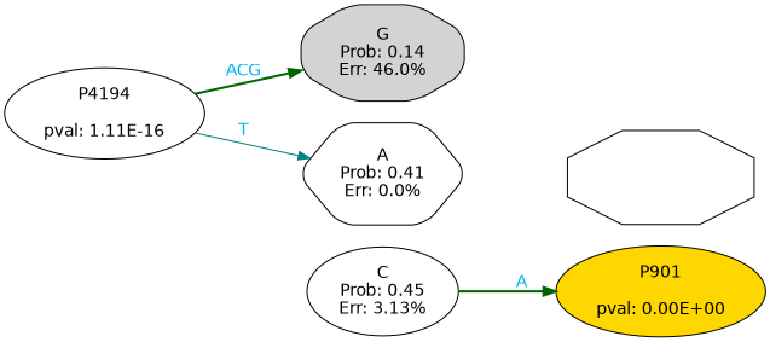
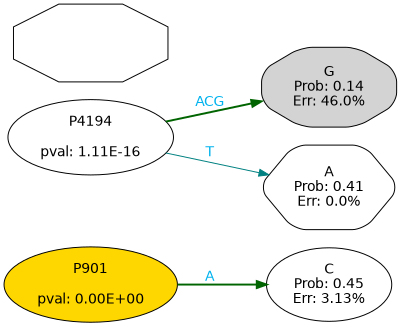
  digraph {
    rankdir=LR
    ranksep=equally
    splines=polylines
    node [color=black fillcolor=white fontname=helvetica shape=ellipse style="filled, rounded"]
    edge [color=darkgreen fontcolor=deepskyblue2 fontname=helvetica style=bold]
    n1 [label="C\nProb: 0.45\nErr: 3.13%"]
    n2 [fillcolor=lightgrey label="G\nProb: 0.14\nErr: 46.0%" shape=octagon]
    n3 [label="A\nProb: 0.41\nErr: 0.0%" shape=hexagon]
    n4 [align=left fontcolor=white fontsize=10 label="Response : P3097\nClasses: A|C|G|T\nIn ACC: 0.93\nOut ACC: 0.85\n" shape=octagon style=filled]
    n5 [fillcolor=gold label="P901\n\npval: 0.00E+00"]
    n6 [label="P4194\n\npval: 1.11E-16"]
    subgraph sub_1 {
      rank=same
      n1
      n2
      n3
    }
    subgraph sub_2 {
      rank=same
      n4
      n5
    }
-   n1 -> n5 [label=A]
+   n5 -> n1 [label=A]
    n6 -> n2 [label=ACG]
    n6 -> n3 [color=teal label=T style=solid]
  }
